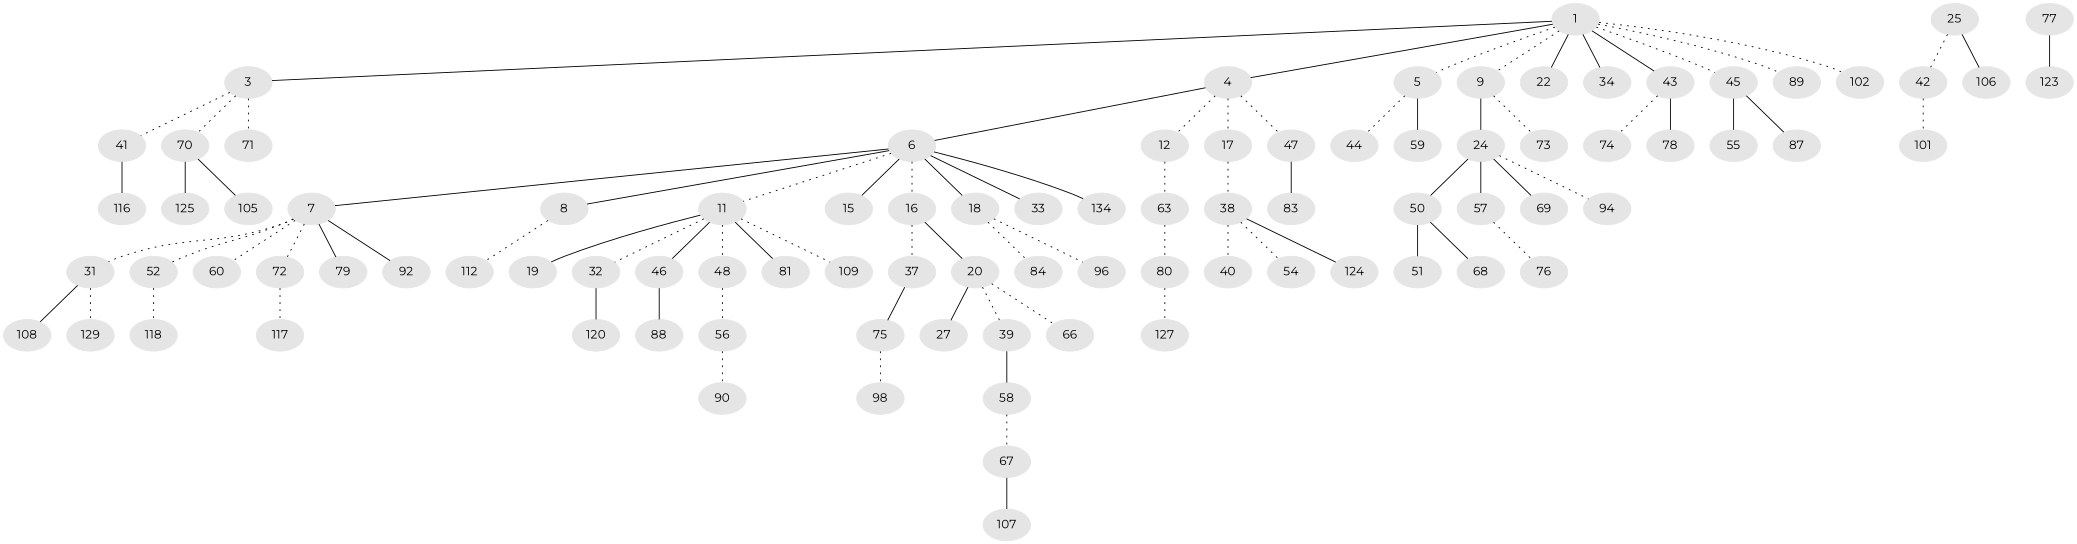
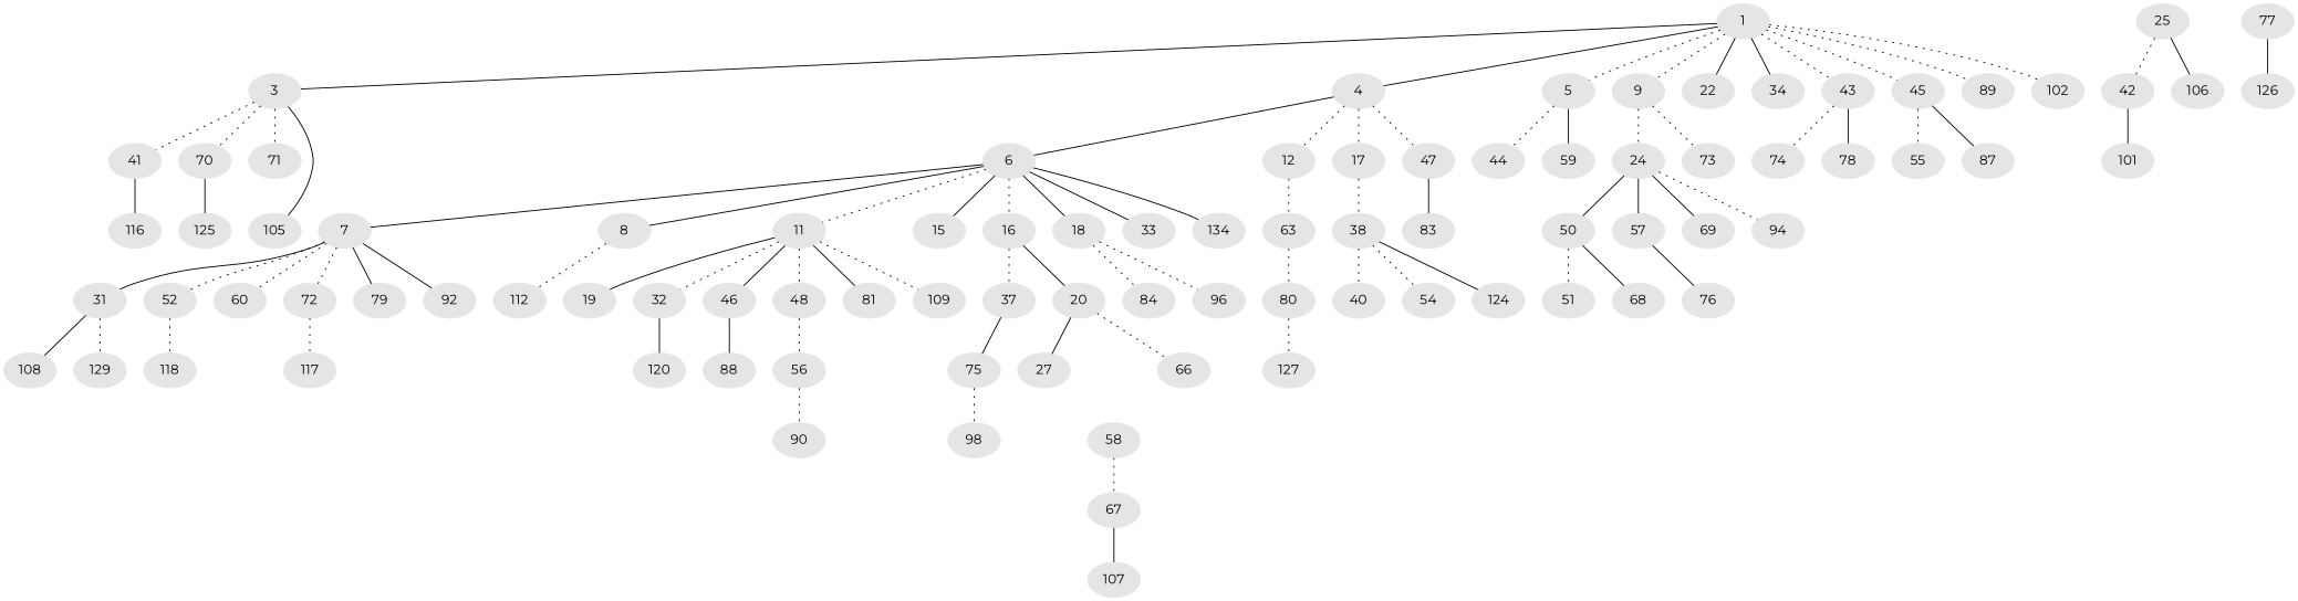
  graph {
    fontname=Montserrat
    node [color=gray90 fontname=Montserrat style=filled]
    edge [fontname=Montserrat style=dotted]
    1 [super="+2"]
    3
    4
    5
    9 [super="+23+115+49"]
    22
    34 [super="+128"]
    43 [super="+113"]
    45
    n10 [label=89]
    102
    41
    70
    71
    105
    6
    12 [super="+29+26+82+89"]
    17
    47
    44 [super="+62"]
    59
    24 [super="+36+61"]
    73
    74
    78
    55
    87
    116
    125
    7 [super="+10"]
    8 [super="+21"]
    11 [super="+13"]
    15
    16
    18
    33
    134
    63
    38
    83 [super="+91"]
    31
    52
    60 [super="+99"]
    72
    79
    92 [super="+111"]
    112 [super="+119"]
    19
    32
    46
    48
    81
    109
    37
    20
    84
    96
    108
    129
    118
    117
    50 [super="+122+103"]
    57
    69
    94
    25 [super="+28"]
    42
    106
    120
    88
    56
    80
    75
    27
-   39 [super="+64"]
    66
    40 [super="+95"]
    54
    124
    58
    51
    68
    76
    101 [super="+121"]
    77
-   123
+   123 [label=126]
    98
    67
    90
    107
    127
    1 -- 3 [style=solid]
    1 -- 4 [style=solid]
    1 -- 5
    1 -- 9
    1 -- 22 [style=solid]
    1 -- 34 [style=solid]
-   1 -- 43 [style=solid]
+   1 -- 43
    1 -- 45
    1 -- n10
    1 -- 102
    3 -- 41
    3 -- 70
    3 -- 71
-   70 -- 105 [style=solid]
+   3 -- 105 [style=solid]
    4 -- 6 [style=solid]
    4 -- 12
    4 -- 17
    4 -- 47
    5 -- 44
    5 -- 59 [style=solid]
-   9 -- 24 [style=solid]
+   9 -- 24
    9 -- 73
    43 -- 74
    43 -- 78 [style=solid]
-   45 -- 55 [style=solid]
+   45 -- 55
    45 -- 87 [style=solid]
    41 -- 116 [style=solid]
    70 -- 125 [style=solid]
    6 -- 7 [style=solid]
    6 -- 8 [style=solid]
    6 -- 11
    6 -- 15 [style=solid]
    6 -- 16
    6 -- 18 [style=solid]
    6 -- 33 [style=solid]
    6 -- 134 [style=solid]
    12 -- 63
    17 -- 38
    47 -- 83 [style=solid]
    24 -- 50 [style=solid]
    24 -- 57 [style=solid]
    24 -- 69 [style=solid]
    24 -- 94
-   7 -- 31
+   7 -- 31 [style=solid]
    7 -- 52
    7 -- 60
    7 -- 72
    7 -- 79 [style=solid]
    7 -- 92 [style=solid]
    8 -- 112
    11 -- 19 [style=solid]
    11 -- 32
    11 -- 46 [style=solid]
    11 -- 48
    11 -- 81 [style=solid]
    11 -- 109
    16 -- 37
    16 -- 20 [style=solid]
    18 -- 84
    18 -- 96
    63 -- 80
    38 -- 40
    38 -- 54
    38 -- 124 [style=solid]
    31 -- 108 [style=solid]
    31 -- 129
    52 -- 118
    72 -- 117
    32 -- 120 [style=solid]
    46 -- 88 [style=solid]
    48 -- 56
    37 -- 75 [style=solid]
    20 -- 27 [style=solid]
-   20 -- 39
    20 -- 66
-   50 -- 51 [style=solid]
+   50 -- 51
    50 -- 68 [style=solid]
-   57 -- 76
+   57 -- 76 [style=solid]
    25 -- 42
    25 -- 106 [style=solid]
-   42 -- 101
+   42 -- 101 [style=solid]
    56 -- 90
    80 -- 127
    75 -- 98
-   39 -- 58 [style=solid]
    58 -- 67
    77 -- 123 [style=solid]
    67 -- 107 [style=solid]
  }
